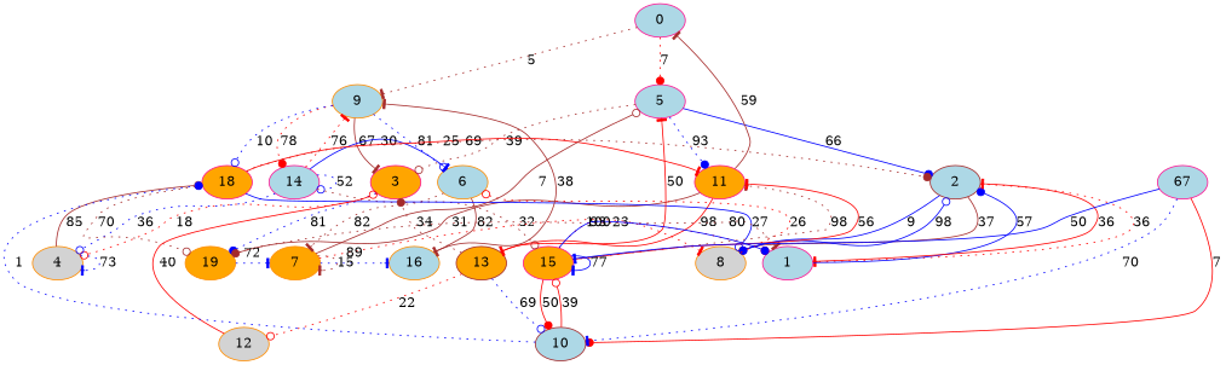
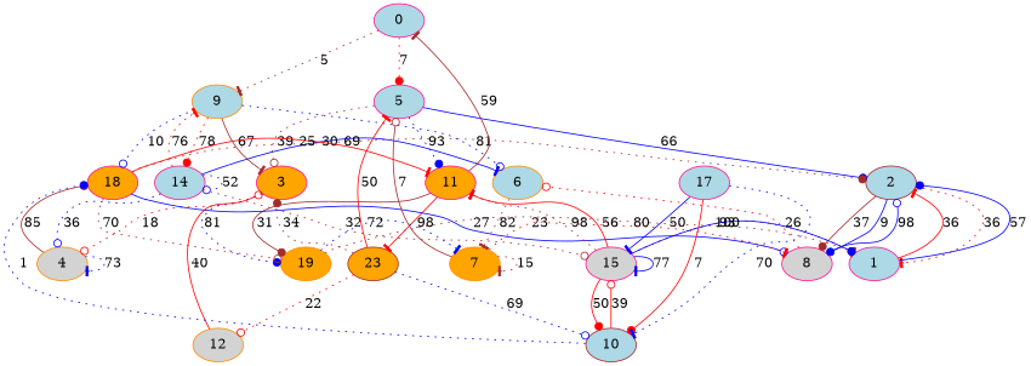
  digraph {
    rankdir=TB
    ranksep=equally
    node [color=deeppink fillcolor=lightblue style=filled]
    edge [arrowhead=tee color=blue style=dotted]
    0
    5
    9 [color=darkorange]
    3 [fillcolor=orange]
    2 [color=brown]
    11 [fillcolor=orange]
    6 [color=darkorange]
    14
    18 [fillcolor=orange]
    4 [color=darkorange fillcolor=lightgrey]
    19 [color=darkorange fillcolor=orange]
    1
-   8 [color=darkorange fillcolor=lightgrey]
-   13 [color=brown fillcolor=orange]
-   16 [color=darkorange]
+   8 [fillcolor=lightgrey]
+   13 [color=brown fillcolor=orange label=23]
    7 [color=darkorange fillcolor=orange]
-   15 [fillcolor=orange]
+   15 [fillcolor=lightgrey]
    12 [color=darkorange fillcolor=lightgrey]
    10 [color=brown]
-   17 [label=67]
+   17
    subgraph sub_1 {
      rank=same
      0
    }
    subgraph sub_2 {
      rank=same
      5
      9
    }
    subgraph sub_3 {
      rank=same
      3
      2
      11
      6
      14
      18
    }
    subgraph sub_4 {
      rank=same
      4
      19
      1
      8
      13
-     16
      7
      15
    }
    subgraph sub_5 {
      rank=same
      12
      10
    }
    subgraph sub_6 {
      rank=same
    }
    subgraph sub_7 {
      rank=same
      17
    }
    subgraph sub_8 {
      rank=same
    }
    0 -> 5 [arrowhead=dot color=red label=7]
    0 -> 9 [color=brown label=5]
    5 -> 3 [arrowhead=odot color=brown label=39]
    5 -> 2 [arrowhead=dot label=66 style=solid]
    5 -> 11 [arrowhead=dot label=93]
    9 -> 3 [color=brown label=67 style=solid]
    9 -> 6 [arrowhead=odot label=81]
    9 -> 14 [arrowhead=dot color=red label=78]
    9 -> 18 [arrowhead=odot label=10]
    3 -> 4 [arrowhead=odot color=red label=18]
    3 -> 19 [arrowhead=dot label=81]
    2 -> 1 [color=red label=36]
    2 -> 8 [arrowhead=dot color=brown label=37 style=solid]
    2 -> 8 [arrowhead=dot label=9 style=solid]
    11 -> 0 [color=brown label=59 style=solid]
    11 -> 19 [arrowhead=dot color=brown label=31 style=solid]
    11 -> 13 [color=red label=98 style=solid]
-   6 -> 16 [color=brown label=82 style=solid]
    6 -> 7 [color=brown label=82]
    14 -> 9 [color=red label=76]
    14 -> 6 [label=30 style=solid]
    14 -> 14 [arrowhead=odot label=52]
    14 -> 4 [arrowhead=odot label=36]
    14 -> 15 [arrowhead=odot color=brown label=32]
    18 -> 2 [arrowhead=dot color=brown label=69]
    18 -> 11 [color=red label=25 style=solid]
    18 -> 19 [arrowhead=odot color=brown label=70]
    18 -> 8 [arrowhead=odot label=27 style=solid]
    4 -> 18 [arrowhead=odot color=brown label=85 style=solid]
    4 -> 4 [label=73]
    19 -> 1 [color=brown label=80]
    19 -> 7 [label=72]
    1 -> 2 [arrowhead=dot label=57 style=solid]
    1 -> 2 [color=red label=36 style=solid]
    8 -> 2 [arrowhead=odot label=98 style=solid]
    8 -> 6 [arrowhead=odot color=red label=26]
    13 -> 5 [color=red label=50 style=solid]
    13 -> 3 [arrowhead=dot color=brown label=34]
    13 -> 12 [arrowhead=odot color=red label=22]
    13 -> 10 [arrowhead=odot label=69]
-   16 -> 9 [color=brown label=38 style=solid]
    7 -> 5 [arrowhead=odot color=brown label=7 style=solid]
    7 -> 8 [color=red label=23]
-   7 -> 16 [label=89]
    7 -> 7 [color=brown label=15]
    15 -> 11 [color=brown label=98]
    15 -> 11 [color=red label=56 style=solid]
    15 -> 1 [arrowhead=dot color=red label=93]
    15 -> 1 [arrowhead=dot label=100 style=solid]
    15 -> 15 [label=77 style=solid]
    15 -> 10 [arrowhead=dot color=red label=50 style=solid]
    12 -> 3 [arrowhead=odot color=red label=40 style=solid]
    10 -> 18 [arrowhead=dot label=1]
    10 -> 15 [arrowhead=odot color=red label=39 style=solid]
    17 -> 15 [label=50 style=solid]
    17 -> 10 [arrowhead=dot color=red label=7 style=solid]
    17 -> 10 [label=70]
  }
